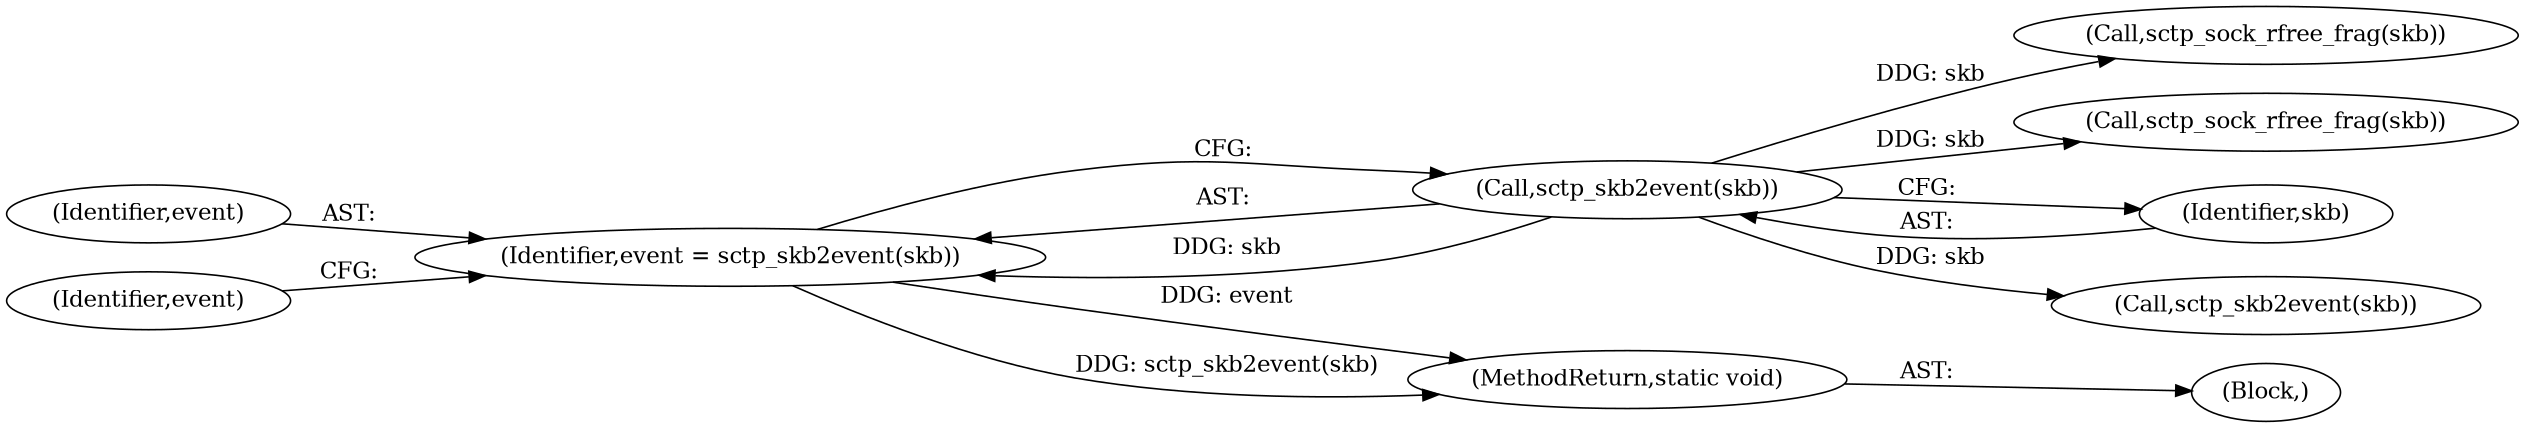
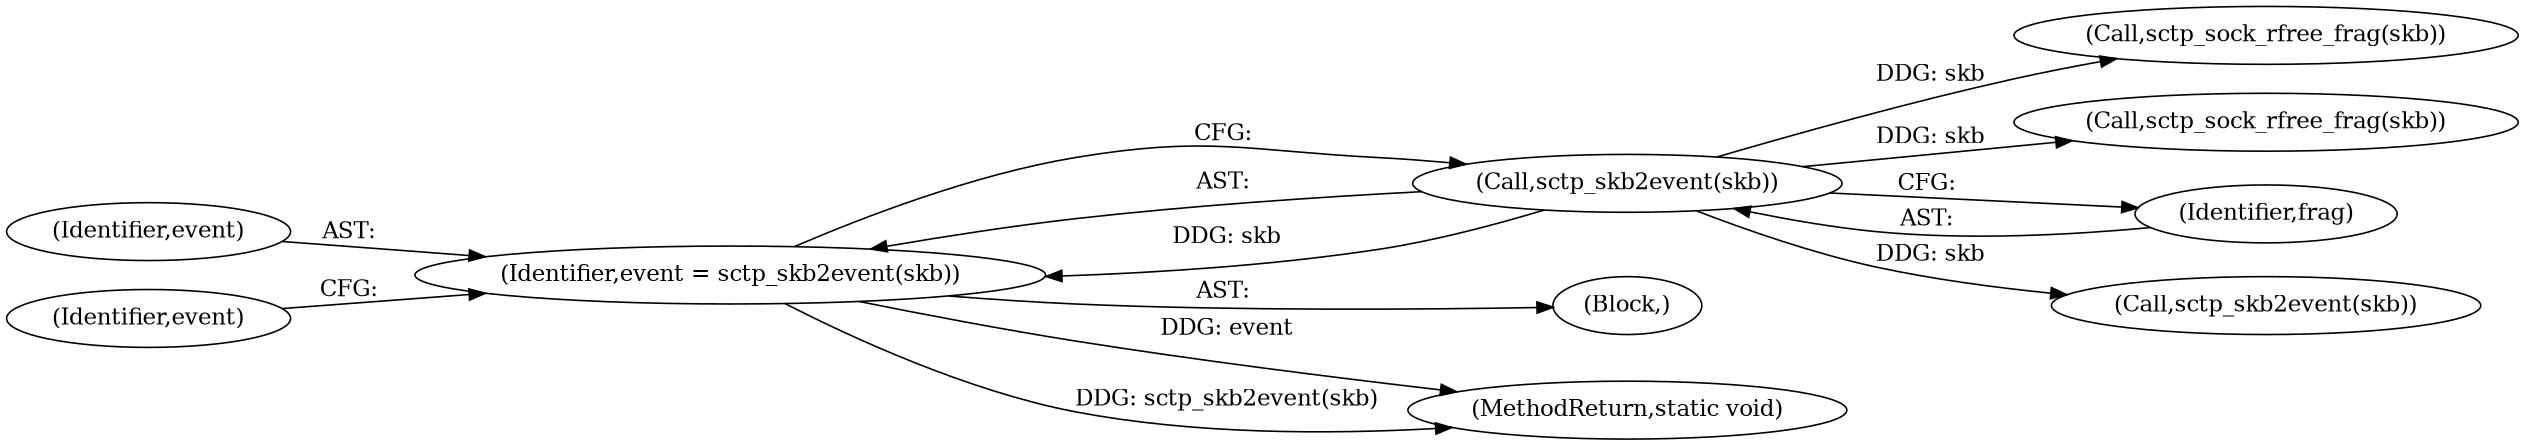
  digraph {
    rankdir=LR
    n1 [label="(Identifier,event = sctp_skb2event(skb))"]
    n2 [label="(Call,sctp_skb2event(skb))"]
    n3 [label="(Block,)"]
    n4 [label="(MethodReturn,static void)"]
    n5 [label="(Call,sctp_sock_rfree_frag(skb))"]
    n6 [label="(Call,sctp_sock_rfree_frag(skb))"]
-   n7 [label="(Identifier,skb)"]
+   n7 [label="(Identifier,frag)"]
    n8 [label="(Call,sctp_skb2event(skb))"]
    n9 [label="(Identifier,event)"]
    n10 [label="(Identifier,event)"]
    n1 -> n2 [label="CFG: "]
-   n4 -> n3 [label="AST: "]
+   n1 -> n3 [label="AST: "]
    n1 -> n4 [label="DDG: event"]
    n1 -> n4 [label="DDG: sctp_skb2event(skb)"]
    n2 -> n1 [label="AST: "]
    n2 -> n1 [label="DDG: skb"]
    n2 -> n5 [label="DDG: skb"]
    n2 -> n6 [label="DDG: skb"]
    n2 -> n7 [label="CFG: "]
    n2 -> n8 [label="DDG: skb"]
    n7 -> n2 [label="AST: "]
    n9 -> n1 [label="AST: "]
    n10 -> n1 [label="CFG: "]
  }
